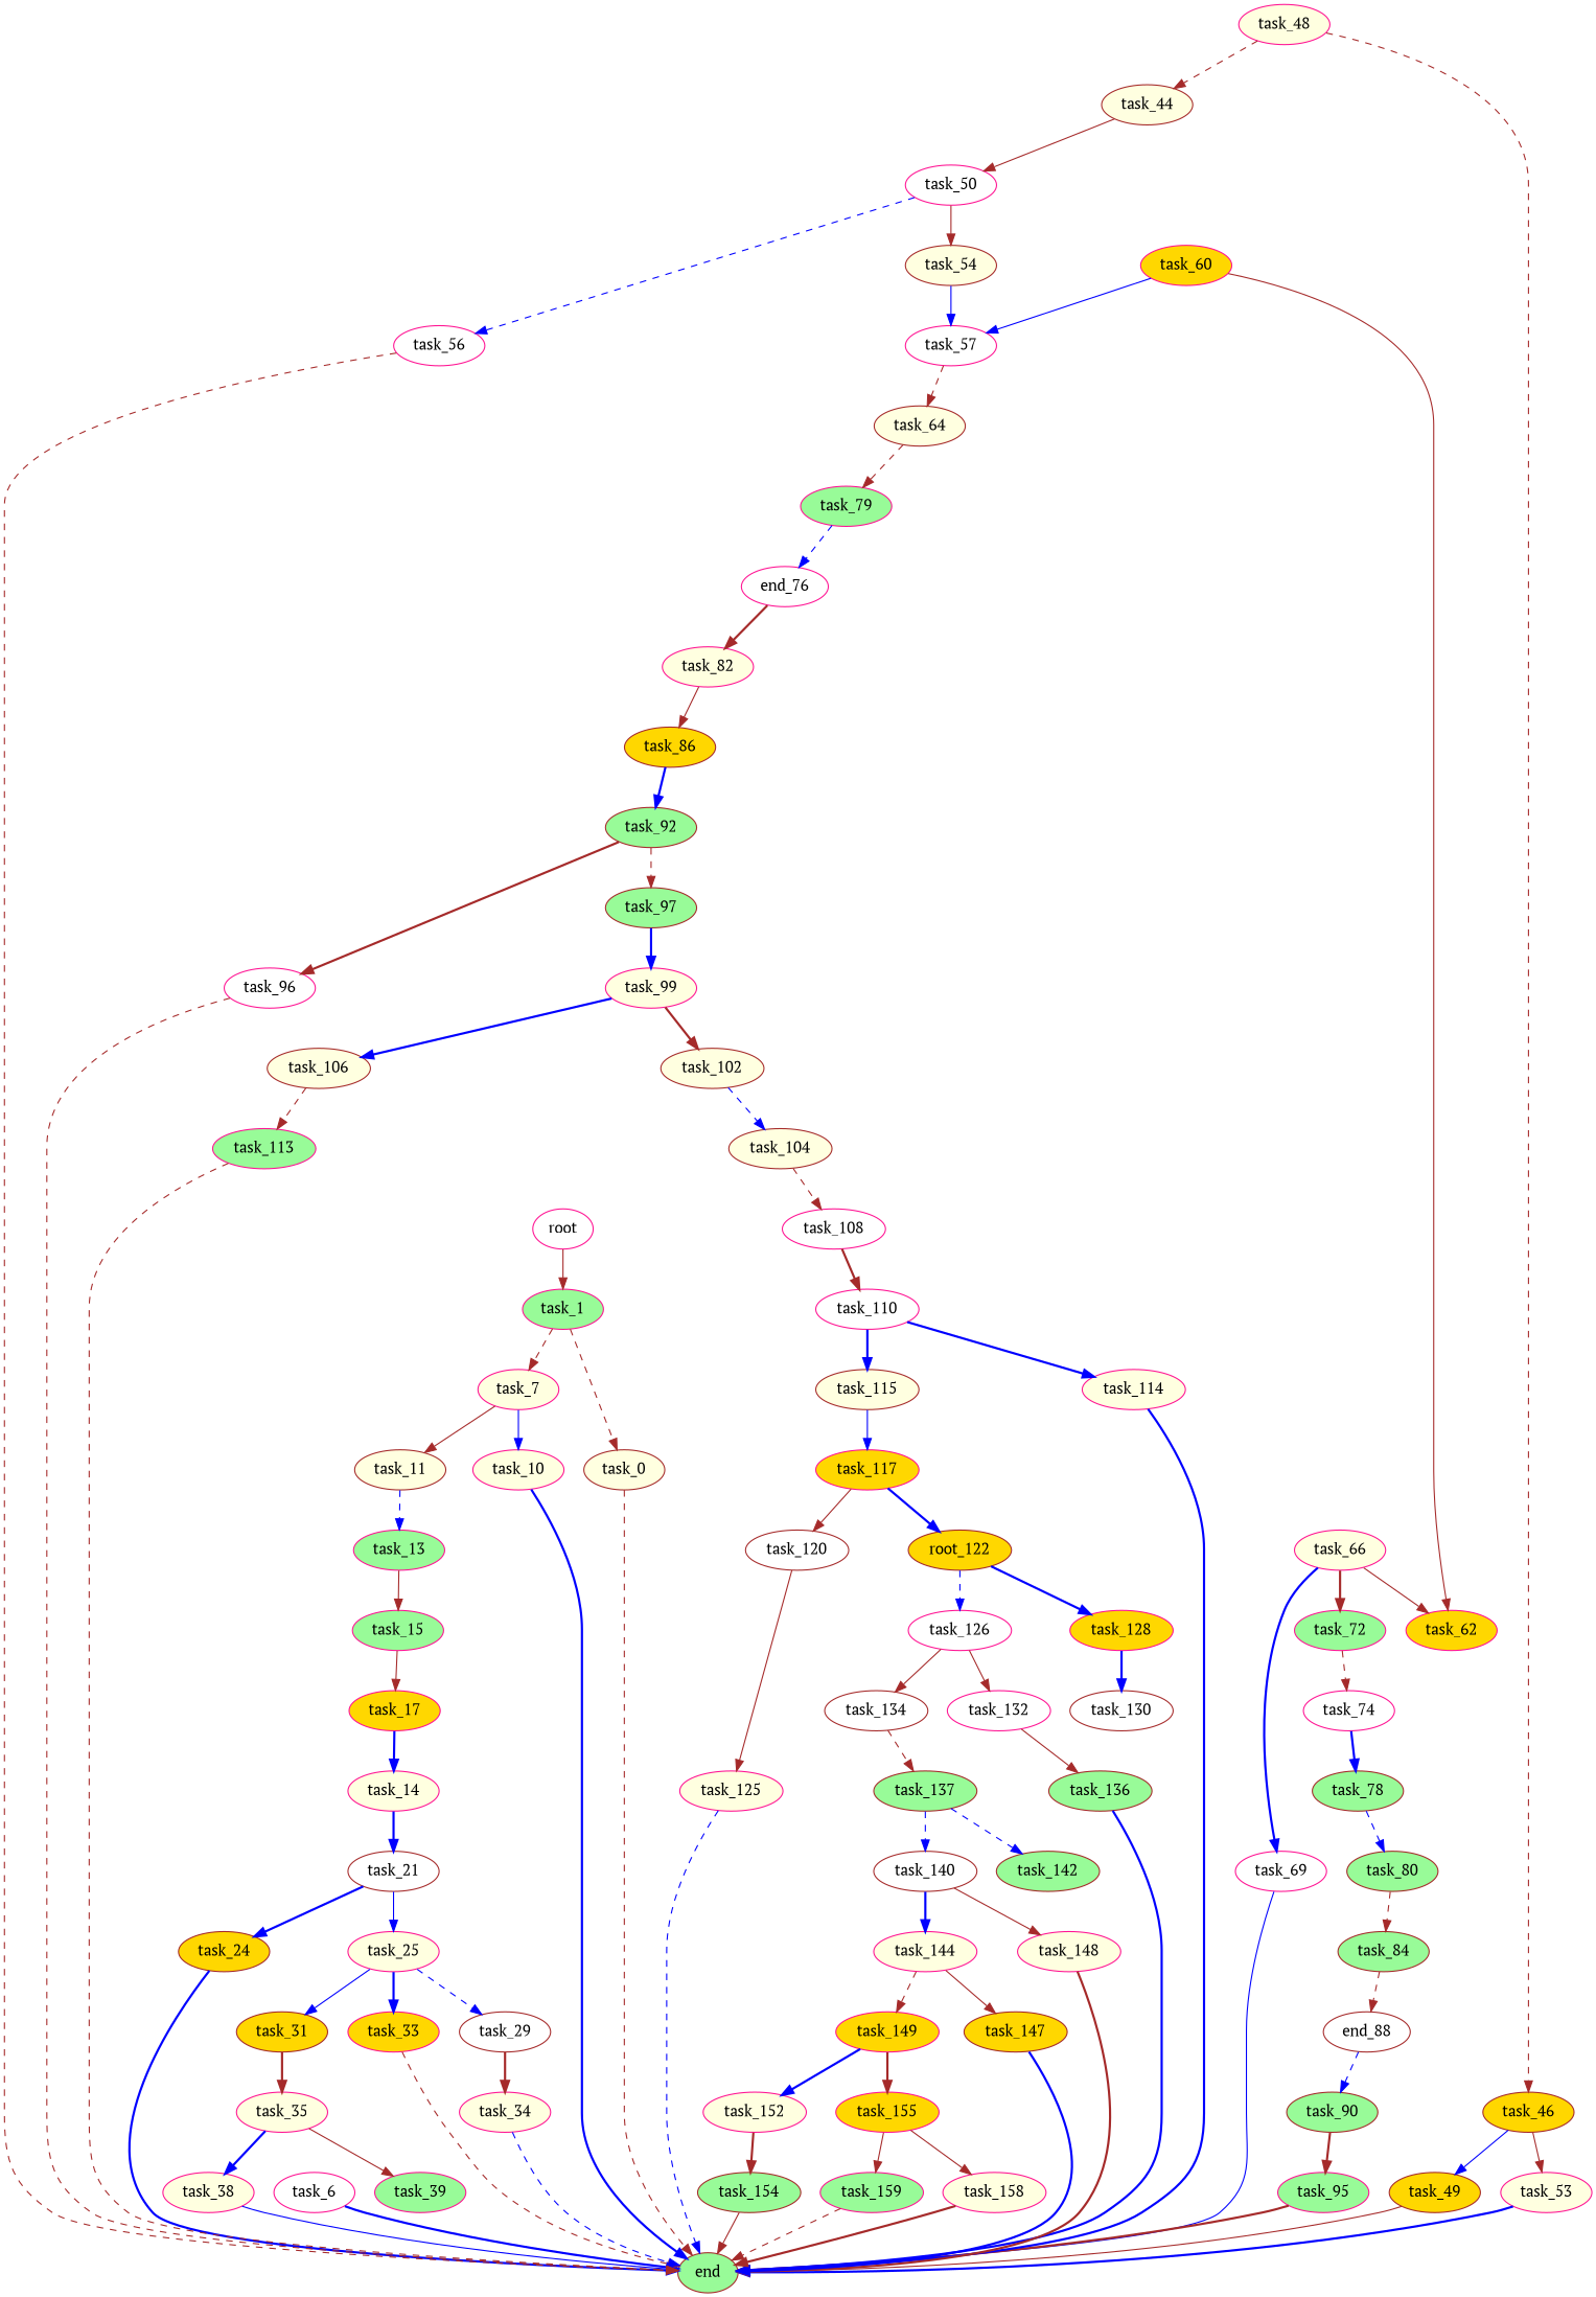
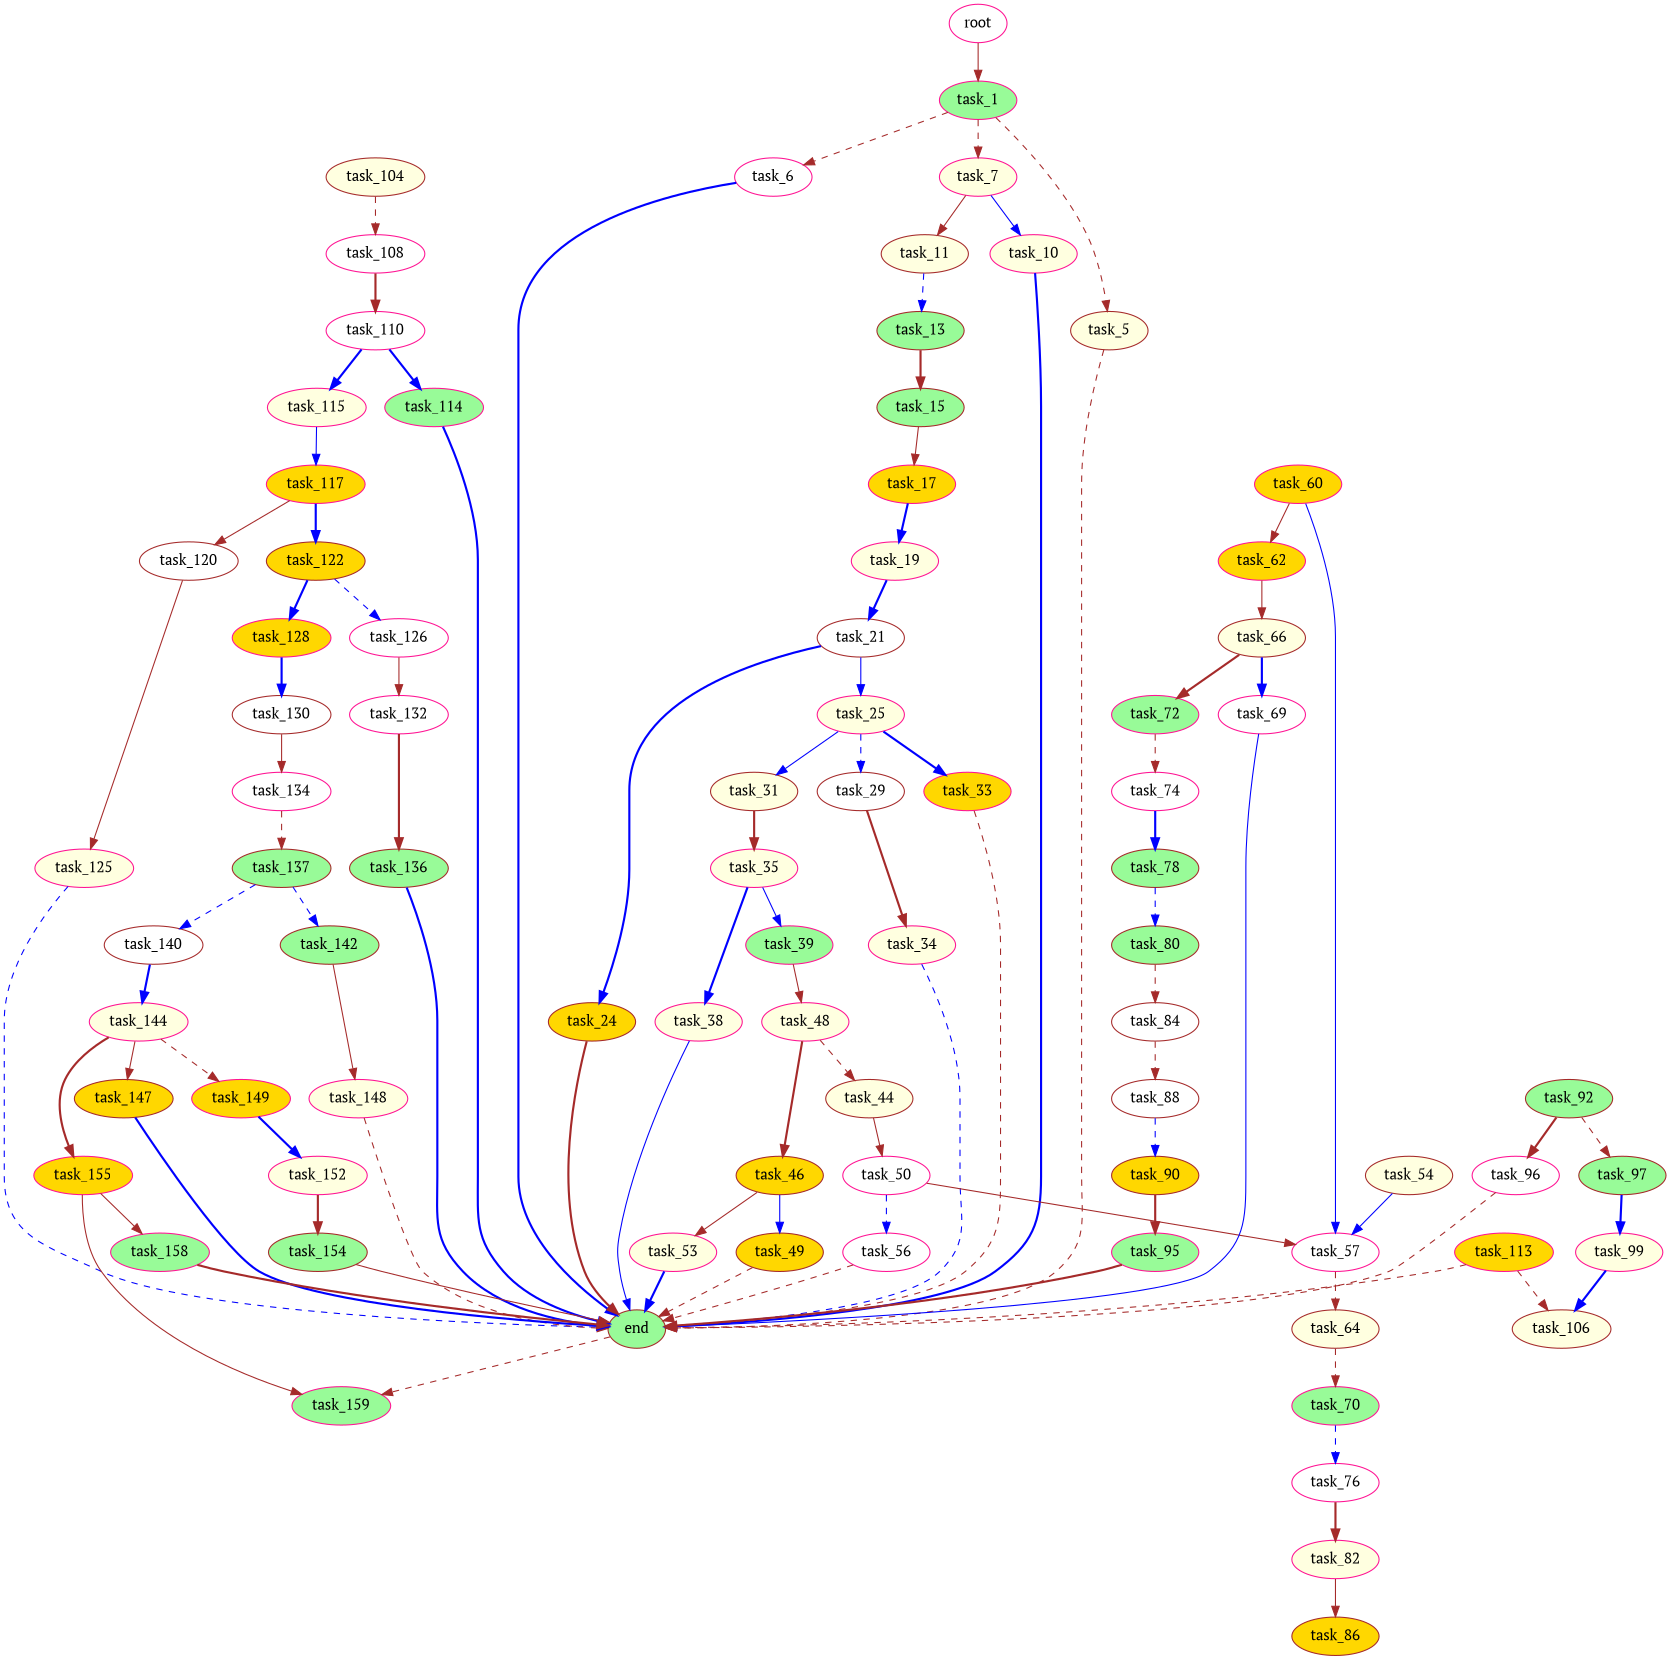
  digraph {
    fontname="PT Serif"
    node [color=deeppink fillcolor=lightyellow fontname="PT Serif" style=filled]
    edge [color=brown fontname="PT Serif" style=bold]
    root [fillcolor=white]
    task_1 [fillcolor=palegreen]
-   task_5 [color=brown label=task_0]
+   task_5 [color=brown]
    task_6 [fillcolor=white]
    task_7
    end [color=brown fillcolor=palegreen]
    task_10
    task_11 [color=brown]
-   task_13 [fillcolor=palegreen]
-   task_15 [fillcolor=palegreen]
+   task_13 [color=brown fillcolor=palegreen]
+   task_15 [color=brown fillcolor=palegreen]
    task_17 [fillcolor=gold]
-   task_19 [label=task_14]
+   task_19
    task_21 [color=brown fillcolor=white]
    task_24 [color=brown fillcolor=gold]
    task_25
    task_29 [color=brown fillcolor=white]
-   task_31 [color=brown fillcolor=gold]
+   task_31 [color=brown]
    task_33 [fillcolor=gold]
    task_34
    task_35
    task_38
    task_39 [fillcolor=palegreen]
    n23 [label=task_48]
    task_44 [color=brown]
    task_46 [color=brown fillcolor=gold]
    task_50 [fillcolor=white]
    task_49 [color=brown fillcolor=gold]
    task_53
    task_54 [color=brown]
    task_56 [fillcolor=white]
    task_57 [fillcolor=white]
    task_64 [color=brown]
    task_60 [fillcolor=gold]
    task_62 [fillcolor=gold]
-   task_70 [fillcolor=palegreen label=task_79]
-   task_66
+   task_70 [fillcolor=palegreen]
+   task_66 [color=brown]
    task_69 [fillcolor=white]
    task_72 [fillcolor=palegreen]
-   task_76 [fillcolor=white label=end_76]
+   task_76 [fillcolor=white]
    task_74 [fillcolor=white]
    task_82
    task_78 [color=brown fillcolor=palegreen]
    task_80 [color=brown fillcolor=palegreen]
    task_86 [color=brown fillcolor=gold]
-   task_84 [color=brown fillcolor=palegreen]
-   task_88 [color=brown fillcolor=white label=end_88]
+   task_84 [color=brown fillcolor=white]
+   task_88 [color=brown fillcolor=white]
    task_92 [color=brown fillcolor=palegreen]
-   task_90 [color=brown fillcolor=palegreen]
+   task_90 [color=brown fillcolor=gold]
    task_96 [fillcolor=white]
    task_97 [color=brown fillcolor=palegreen]
    task_95 [fillcolor=palegreen]
    task_99
-   task_102 [color=brown]
    task_106 [color=brown]
    task_104 [color=brown]
-   task_113 [fillcolor=palegreen]
+   task_113 [fillcolor=gold]
    task_108 [fillcolor=white]
    task_110 [fillcolor=white]
-   task_114
-   task_115 [color=brown]
+   task_114 [fillcolor=palegreen]
+   task_115
    task_117 [fillcolor=gold]
    task_120 [color=brown fillcolor=white]
-   task_122 [color=brown fillcolor=gold label=root_122]
+   task_122 [color=brown fillcolor=gold]
    task_125
    task_126 [fillcolor=white]
    task_128 [fillcolor=gold]
    task_132 [fillcolor=white]
    task_130 [color=brown fillcolor=white]
    task_136 [color=brown fillcolor=palegreen]
-   task_134 [color=brown fillcolor=white]
+   task_134 [fillcolor=white]
    task_137 [color=brown fillcolor=palegreen]
    task_140 [color=brown fillcolor=white]
    task_142 [color=brown fillcolor=palegreen]
    task_144
    task_148
    task_147 [color=brown fillcolor=gold]
    task_149 [fillcolor=gold]
    task_152
    task_155 [fillcolor=gold]
    task_154 [color=brown fillcolor=palegreen]
-   task_158
+   task_158 [fillcolor=palegreen]
    task_159 [fillcolor=palegreen]
    root -> task_1 [style=solid]
    task_1 -> task_5 [style=dashed]
+   task_1 -> task_6 [style=dashed]
    task_1 -> task_7 [style=dashed]
    task_5 -> end [style=dashed]
    task_6 -> end [color=blue]
    task_7 -> task_10 [color=blue style=solid]
    task_7 -> task_11 [style=solid]
    task_10 -> end [color=blue]
    task_11 -> task_13 [color=blue style=dashed]
-   task_13 -> task_15 [style=solid]
+   task_13 -> task_15
    task_15 -> task_17 [style=solid]
    task_17 -> task_19 [color=blue]
    task_19 -> task_21 [color=blue]
    task_21 -> task_24 [color=blue]
    task_21 -> task_25 [color=blue style=solid]
-   task_24 -> end [color=blue]
+   task_24 -> end
    task_25 -> task_29 [color=blue style=dashed]
    task_25 -> task_31 [color=blue style=solid]
    task_25 -> task_33 [color=blue]
    task_29 -> task_34
    task_31 -> task_35
    task_33 -> end [style=dashed]
    task_34 -> end [color=blue style=dashed]
    task_35 -> task_38 [color=blue]
-   task_35 -> task_39 [style=solid]
+   task_35 -> task_39 [color=blue style=solid]
    task_38 -> end [color=blue style=solid]
+   task_39 -> n23 [style=solid]
    n23 -> task_44 [style=dashed]
-   n23 -> task_46 [style=dashed]
+   n23 -> task_46
    task_44 -> task_50 [style=solid]
    task_46 -> task_49 [color=blue style=solid]
    task_46 -> task_53 [style=solid]
-   task_50 -> task_54 [style=solid]
+   task_50 -> task_57 [style=solid]
    task_50 -> task_56 [color=blue style=dashed]
-   task_49 -> end [style=solid]
+   task_49 -> end [style=dashed]
    task_53 -> end [color=blue]
    task_54 -> task_57 [color=blue style=solid]
    task_56 -> end [style=dashed]
    task_57 -> task_64 [style=dashed]
    task_64 -> task_70 [style=dashed]
    task_60 -> task_57 [color=blue style=solid]
    task_60 -> task_62 [style=solid]
-   task_66 -> task_62 [style=solid]
+   task_62 -> task_66 [style=solid]
    task_70 -> task_76 [color=blue style=dashed]
    task_66 -> task_69 [color=blue]
    task_66 -> task_72
    task_69 -> end [color=blue style=solid]
    task_72 -> task_74 [style=dashed]
    task_76 -> task_82
    task_74 -> task_78 [color=blue]
    task_82 -> task_86 [style=solid]
    task_78 -> task_80 [color=blue style=dashed]
    task_80 -> task_84 [style=dashed]
-   task_86 -> task_92 [color=blue]
    task_84 -> task_88 [style=dashed]
    task_88 -> task_90 [color=blue style=dashed]
    task_92 -> task_96
    task_92 -> task_97 [style=dashed]
    task_90 -> task_95
    task_96 -> end [style=dashed]
    task_97 -> task_99 [color=blue]
    task_95 -> end
-   task_99 -> task_102
    task_99 -> task_106 [color=blue]
-   task_102 -> task_104 [color=blue style=dashed]
-   task_106 -> task_113 [style=dashed]
+   task_113 -> task_106 [style=dashed]
    task_104 -> task_108 [style=dashed]
    task_113 -> end [style=dashed]
    task_108 -> task_110
    task_110 -> task_114 [color=blue]
    task_110 -> task_115 [color=blue]
    task_114 -> end [color=blue]
    task_115 -> task_117 [color=blue style=solid]
    task_117 -> task_120 [style=solid]
    task_117 -> task_122 [color=blue]
    task_120 -> task_125 [style=solid]
    task_122 -> task_126 [color=blue style=dashed]
    task_122 -> task_128 [color=blue]
    task_125 -> end [color=blue style=dashed]
    task_126 -> task_132 [style=solid]
    task_128 -> task_130 [color=blue]
-   task_132 -> task_136 [style=solid]
-   task_126 -> task_134 [style=solid]
+   task_132 -> task_136
+   task_130 -> task_134 [style=solid]
    task_136 -> end [color=blue]
    task_134 -> task_137 [style=dashed]
    task_137 -> task_140 [color=blue style=dashed]
    task_137 -> task_142 [color=blue style=dashed]
    task_140 -> task_144 [color=blue]
-   task_140 -> task_148 [style=solid]
+   task_142 -> task_148 [style=solid]
    task_144 -> task_147 [style=solid]
    task_144 -> task_149 [style=dashed]
-   task_148 -> end
+   task_148 -> end [style=dashed]
    task_147 -> end [color=blue]
    task_149 -> task_152 [color=blue]
-   task_149 -> task_155
+   task_144 -> task_155
    task_152 -> task_154
    task_155 -> task_158 [style=solid]
    task_155 -> task_159 [style=solid]
    task_154 -> end [style=solid]
    task_158 -> end
-   task_159 -> end [style=dashed]
+   end -> task_159 [style=dashed]
  }
